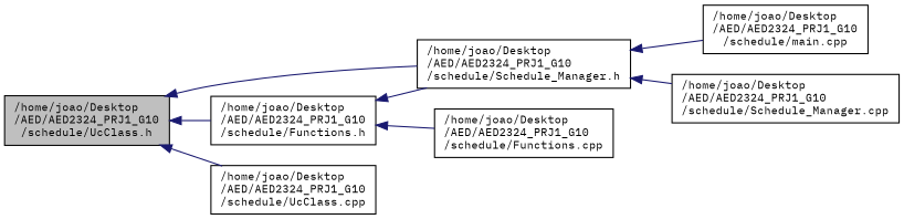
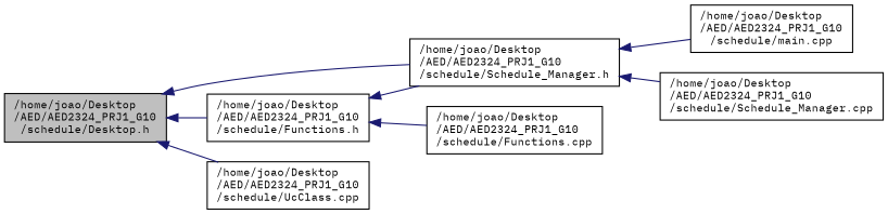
  digraph {
    rankdir=LR
    fontname="IBM Plex Mono"
    node [color=black fillcolor=white fontname="IBM Plex Mono" fontsize=10 shape=record style=filled]
    edge [color=midnightblue dir=back fontname="IBM Plex Mono" fontsize=10 labelfontname=Helvetica labelfontsize=10 style=solid]
-   n1 [fillcolor=grey75 fontcolor=black height=0.2 label="/home/joao/Desktop\l/AED/AED2324_PRJ1_G10\l/schedule/UcClass.h" width=0.4]
+   n1 [fillcolor=grey75 fontcolor=black height=0.2 label="/home/joao/Desktop\l/AED/AED2324_PRJ1_G10\l/schedule/Desktop.h" width=0.4]
    n2 [height=0.2 label="/home/joao/Desktop\l/AED/AED2324_PRJ1_G10\l/schedule/Functions.h" width=0.4]
    n3 [height=0.2 label="/home/joao/Desktop\l/AED/AED2324_PRJ1_G10\l/schedule/Schedule_Manager.h" width=0.4]
    n4 [height=0.2 label="/home/joao/Desktop\l/AED/AED2324_PRJ1_G10\l/schedule/UcClass.cpp" width=0.4]
    n5 [height=0.2 label="/home/joao/Desktop\l/AED/AED2324_PRJ1_G10\l/schedule/Functions.cpp" width=0.4]
    n6 [height=0.2 label="/home/joao/Desktop\l/AED/AED2324_PRJ1_G10\l/schedule/main.cpp" width=0.4]
    n7 [height=0.2 label="/home/joao/Desktop\l/AED/AED2324_PRJ1_G10\l/schedule/Schedule_Manager.cpp" width=0.4]
    n1 -> n2
    n1 -> n3
    n1 -> n4
    n2 -> n3
    n2 -> n5
    n3 -> n6
    n3 -> n7
  }
